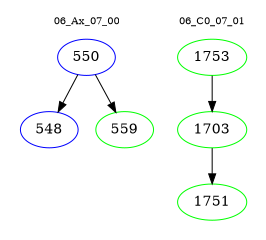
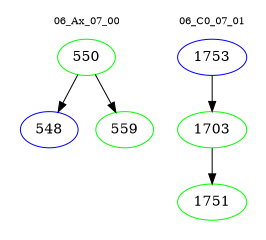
  digraph {
    node [color=blue]
    edge [color=black]
-   n1 [label=550]
+   n1 [color=green label=550]
    n2 [label=548]
    n3 [color=green label=559]
-   n4 [color=green label=1753]
+   n4 [label=1753]
    n5 [color=green label=1703]
    n6 [color=green label=1751]
    subgraph cluster_1 {
      color=white
      fontsize=10
      label="06_Ax_07_00"
      n1
      n2
      n3
    }
    subgraph cluster_2 {
      color=white
      fontsize=10
      label="06_C0_07_01"
      n4
      n5
      n6
    }
    n1 -> n2
    n1 -> n3
    n4 -> n5
    n5 -> n6
  }
